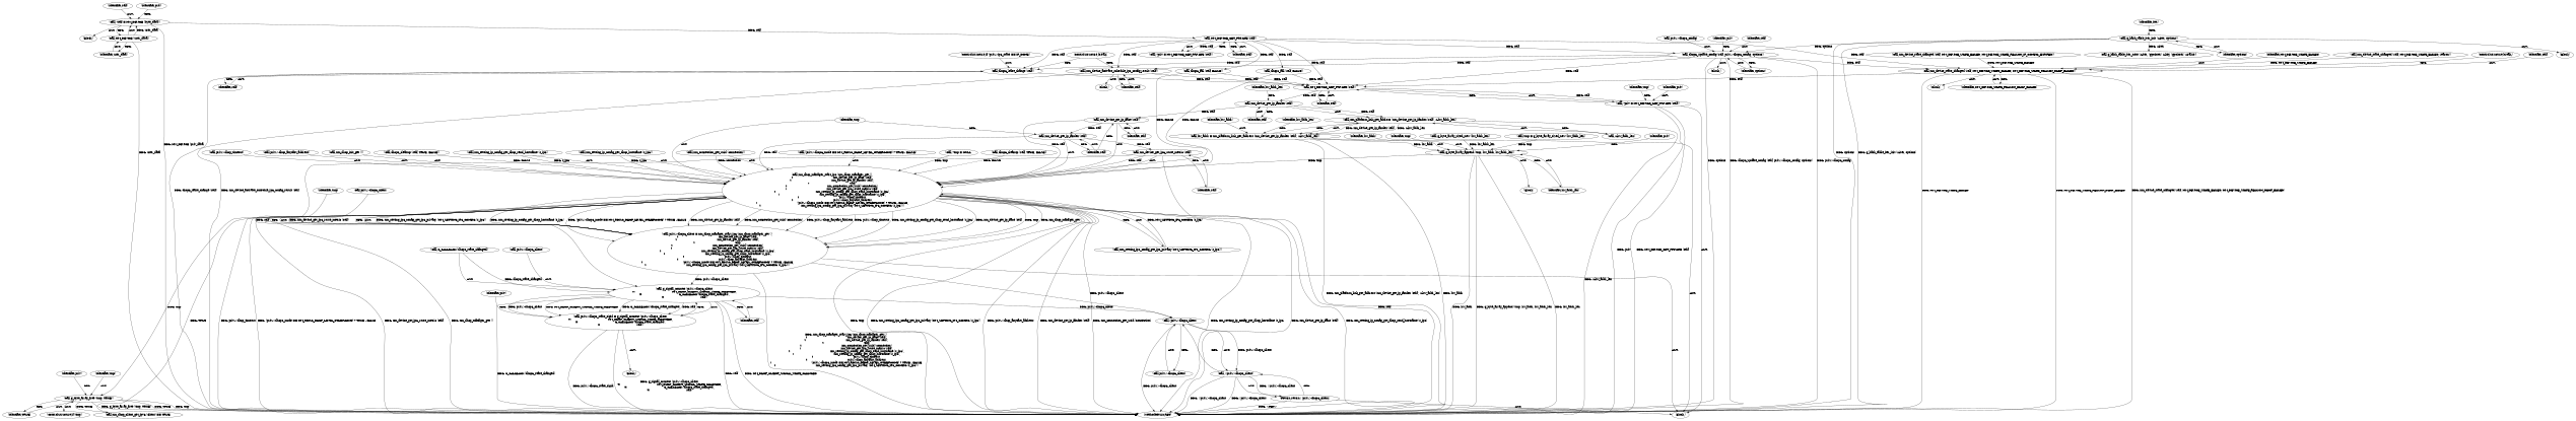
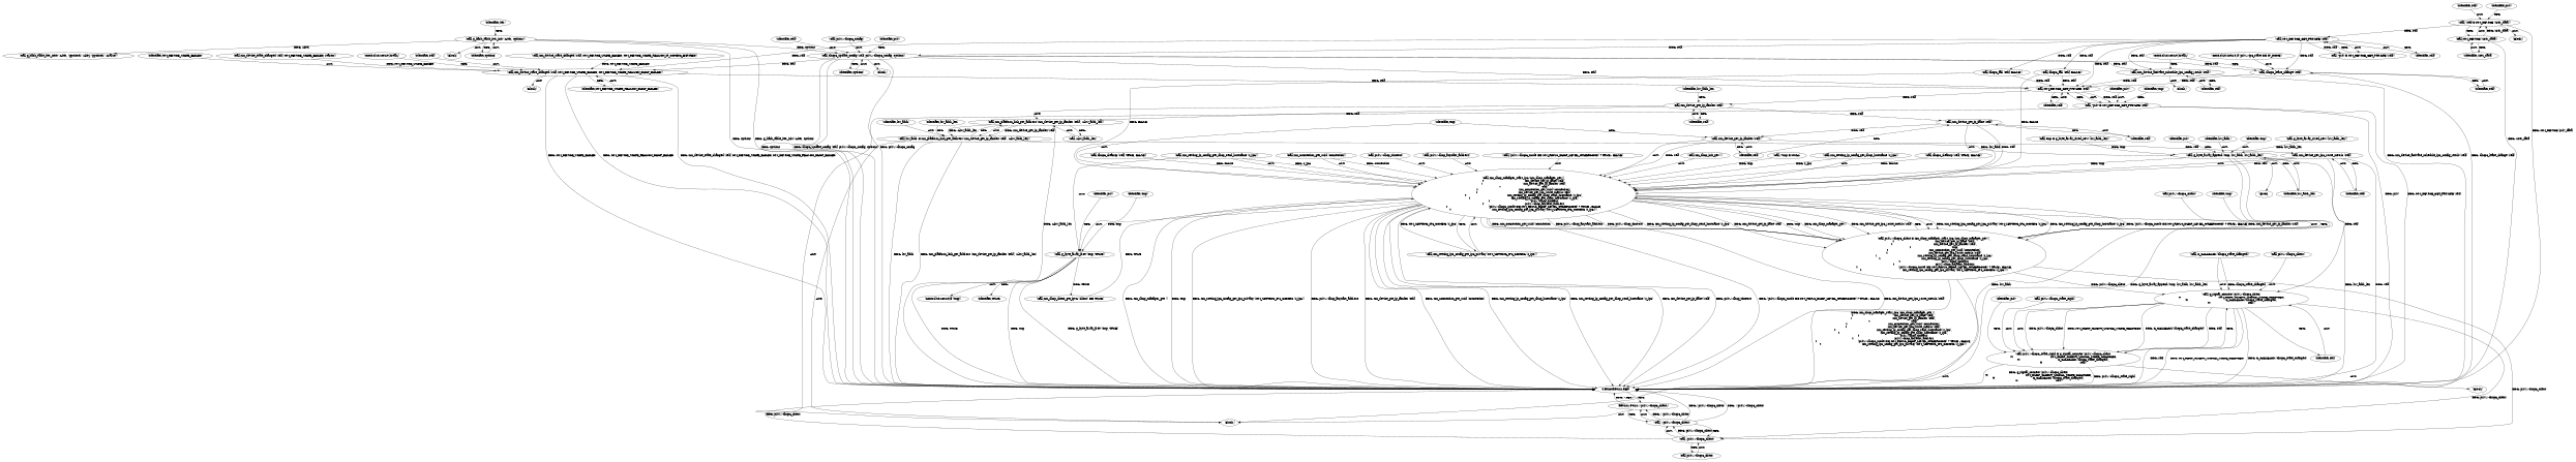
  digraph {
    n1 [label="(Call,dhcp6_update_config (self, priv->dhcp6_config, options))"]
    n2 [label="(Call,nm_device_state_changed (self, NM_DEVICE_STATE_FAILED, NM_DEVICE_STATE_REASON_DHCP_FAILED))"]
    n3 [label="(Call,NM_DEVICE_GET_PRIVATE (self))"]
    n4 [label="(Call,nm_device_activate_schedule_ip6_config_result (self))"]
    n5 [label="(Call,dhcp6_lease_change (self))"]
    n6 [label="(Identifier,options)"]
    n7 [label="(Block,)"]
    n8 [label="(MethodReturn,RET)"]
    n9 [label="(Block,)"]
    n10 [label="(Identifier,NM_DEVICE_STATE_REASON_DHCP_FAILED)"]
    n11 [label="(Call,*priv = NM_DEVICE_GET_PRIVATE (self))"]
    n12 [label="(Call,nm_device_get_ip_ifindex (self))"]
    n13 [label="(Identifier,self)"]
    n14 [label="(Identifier,self)"]
    n15 [label="(Block,)"]
    n16 [label="(Identifier,self)"]
    n17 [label="(Return,return !!priv->dhcp6_client;)"]
    n18 [label="(Call,NM_DEVICE_GET_PRIVATE (self))"]
    n19 [label="(Call,dhcp6_fail (self, FALSE))"]
    n20 [label="(Call,dhcp6_fail (self, FALSE))"]
    n21 [label="(Call,*priv = NM_DEVICE_GET_PRIVATE (self))"]
    n22 [label="(Identifier,self)"]
    n23 [label="(Call,nm_dhcp_manager_start_ip6 (nm_dhcp_manager_get (),\n\t                                                nm_device_get_ip_iface (self),\n\t                                                nm_device_get_ip_ifindex (self),\n\t                                                tmp,\n\t                                                nm_connection_get_uuid (connection),\n\t                                                nm_device_get_ip6_route_metric (self),\n\t                                                nm_setting_ip_config_get_dhcp_send_hostname (s_ip6),\n\t                                                nm_setting_ip_config_get_dhcp_hostname (s_ip6),\n\t                                                priv->dhcp_timeout,\n\t                                                priv->dhcp_anycast_address,\n\t                                                (priv->dhcp6_mode == NM_RDISC_DHCP_LEVEL_OTHERCONF) ? TRUE : FALSE,\n\t                                                nm_setting_ip6_config_get_ip6_privacy (NM_SETTING_IP6_CONFIG (s_ip6))))"]
-   n24 [label="(Call,*self = NM_DEVICE (byte_data))"]
+   n24 [label="(Call,*self = NM_DEVICE (user_data))"]
    n25 [label="(Call,NM_DEVICE (user_data))"]
    n26 [label="(Block,)"]
    n27 [label="(Identifier,user_data)"]
    n28 [label="(Call,g_hash_table_iter_init (&iter, options))"]
    n29 [label="(Call,g_hash_table_iter_next (&iter, (gpointer) &key, (gpointer) &value))"]
    n30 [label="(Block,)"]
    n31 [label="(Identifier,options)"]
    n32 [label="(Block,)"]
    n33 [label="(Call,nm_platform_link_get_address (nm_device_get_ip_ifindex (self), &hw_addr_len))"]
    n34 [label="(Call,nm_device_get_ip_iface (self))"]
    n35 [label="(Identifier,self)"]
    n36 [label="(Call,hw_addr = nm_platform_link_get_address (nm_device_get_ip_ifindex (self), &hw_addr_len))"]
    n37 [label="(Call,&hw_addr_len)"]
    n38 [label="(Call,nm_device_get_ip_ifindex (self))"]
    n39 [label="(Identifier,self)"]
    n40 [label="(Call,g_byte_array_append (tmp, hw_addr, hw_addr_len))"]
    n41 [label="(Block,)"]
    n42 [label="(Identifier,hw_addr_len)"]
    n43 [label="(Call,priv->dhcp6_client = nm_dhcp_manager_start_ip6 (nm_dhcp_manager_get (),\n\t                                                nm_device_get_ip_iface (self),\n\t                                                nm_device_get_ip_ifindex (self),\n\t                                                tmp,\n\t                                                nm_connection_get_uuid (connection),\n\t                                                nm_device_get_ip6_route_metric (self),\n\t                                                nm_setting_ip_config_get_dhcp_send_hostname (s_ip6),\n\t                                                nm_setting_ip_config_get_dhcp_hostname (s_ip6),\n\t                                                priv->dhcp_timeout,\n\t                                                priv->dhcp_anycast_address,\n\t                                                (priv->dhcp6_mode == NM_RDISC_DHCP_LEVEL_OTHERCONF) ? TRUE : FALSE,\n\t                                                nm_setting_ip6_config_get_ip6_privacy (NM_SETTING_IP6_CONFIG (s_ip6))))"]
    n44 [label="(Call,g_byte_array_free (tmp, TRUE))"]
    n45 [label="(Call,nm_setting_ip6_config_get_ip6_privacy (NM_SETTING_IP6_CONFIG (s_ip6)))"]
    n46 [label="(Call,g_signal_connect (priv->dhcp6_client,\n\t\t                                            NM_DHCP_CLIENT_SIGNAL_STATE_CHANGED,\n\t\t                                            G_CALLBACK (dhcp6_state_changed),\n\t\t                                            self))"]
    n47 [label="(Call,!priv->dhcp6_client)"]
    n48 [label="(Identifier,TRUE)"]
    n49 [label="(ControlStructure,if (tmp))"]
    n50 [label="(Call,nm_dhcp_client_get_ipv6 (client) == TRUE)"]
    n51 [label="(Call,priv->dhcp6_state_sigid = g_signal_connect (priv->dhcp6_client,\n\t\t                                            NM_DHCP_CLIENT_SIGNAL_STATE_CHANGED,\n\t\t                                            G_CALLBACK (dhcp6_state_changed),\n\t\t                                            self))"]
    n52 [label="(Identifier,self)"]
    n53 [label="(Call,!!priv->dhcp6_client)"]
    n54 [label="(Call,priv->dhcp6_client)"]
    n55 [label="(Block,)"]
    n56 [label="(Call,nm_device_get_ip6_route_metric (self))"]
    n57 [label="(Identifier,self)"]
    n58 [label="(Identifier,self)"]
    n59 [label="(ControlStructure,if (priv->ip6_state == IP_DONE))"]
    n60 [label="(Call,nm_dhcp_init_get ())"]
    n61 [label="(Call,tmp = g_byte_array_sized_new (hw_addr_len))"]
    n62 [label="(Identifier,NM_DEVICE_STATE_FAILED)"]
    n63 [label="(Identifier,priv)"]
    n64 [label="(Identifier,hw_addr_len)"]
    n65 [label="(Call,dhcp6_cleanup (self, TRUE, FALSE))"]
    n66 [label="(Call,nm_setting_ip_config_get_dhcp_send_hostname (s_ip6))"]
    n67 [label="(Identifier,self)"]
    n68 [label="(Identifier,hw_addr)"]
    n69 [label="(Call,priv->dhcp6_config)"]
    n70 [label="(Call,priv->dhcp6_client)"]
    n71 [label="(ControlStructure,break;)"]
+   n72 [label="(Call,priv->dhcp6_state_sigid)"]
    n73 [label="(Call,nm_connection_get_uuid (connection))"]
    n74 [label="(Identifier,iter)"]
    n75 [label="(Identifier,priv)"]
    n76 [label="(Call,priv->dhcp_timeout)"]
    n77 [label="(Call,priv->dhcp_anycast_address)"]
    n78 [label="(Call,priv->dhcp6_client)"]
    n79 [label="(Identifier,tmp)"]
    n80 [label="(Call,nm_device_state_changed (self, NM_DEVICE_STATE_FAILED, reason))"]
    n81 [label="(Call,(priv->dhcp6_mode == NM_RDISC_DHCP_LEVEL_OTHERCONF) ? TRUE : FALSE)"]
    n82 [label="(Identifier,tmp)"]
    n83 [label="(Identifier,priv)"]
    n84 [label="(Identifier,tmp)"]
    n85 [label="(Call,*tmp = NULL)"]
    n86 [label="(ControlStructure,break;)"]
    n87 [label="(Identifier,priv)"]
    n88 [label="(Identifier,hw_addr)"]
    n89 [label="(Identifier,priv)"]
    n90 [label="(Identifier,tmp)"]
    n91 [label="(Identifier,self)"]
    n92 [label="(Call,nm_setting_ip_config_get_dhcp_hostname (s_ip6))"]
    n93 [label="(Identifier,priv)"]
    n94 [label="(Call,g_byte_array_sized_new (hw_addr_len))"]
    n95 [label="(Identifier,hw_addr_len)"]
    n96 [label="(Call,dhcp6_cleanup (self, TRUE, FALSE))"]
    n97 [label="(Identifier,self)"]
    n98 [label="(Identifier,tmp)"]
    n99 [label="(Call,nm_device_state_changed (self, NM_DEVICE_STATE_FAILED, NM_DEVICE_STATE_REASON_IP_CONFIG_EXPIRED))"]
    n100 [label="(Call,G_CALLBACK (dhcp6_state_changed))"]
    n1 -> n2 [label="DDG: self"]
    n1 -> n3 [label="DDG: self"]
    n1 -> n4 [label="DDG: self"]
    n1 -> n5 [label="DDG: self"]
    n1 -> n6 [label="CFG: "]
    n1 -> n7 [label="AST: "]
    n1 -> n8 [label="DDG: options"]
    n1 -> n8 [label="DDG: dhcp6_update_config (self, priv->dhcp6_config, options)"]
    n1 -> n8 [label="DDG: priv->dhcp6_config"]
    n2 -> n3 [label="DDG: self"]
    n2 -> n8 [label="DDG: NM_DEVICE_STATE_FAILED"]
    n2 -> n8 [label="DDG: NM_DEVICE_STATE_REASON_DHCP_FAILED"]
    n2 -> n8 [label="DDG: nm_device_state_changed (self, NM_DEVICE_STATE_FAILED, NM_DEVICE_STATE_REASON_DHCP_FAILED)"]
    n2 -> n9 [label="AST: "]
    n2 -> n10 [label="CFG: "]
    n3 -> n11 [label="AST: "]
    n3 -> n11 [label="DDG: self"]
    n3 -> n12 [label="DDG: self"]
    n3 -> n13 [label="CFG: "]
    n4 -> n3 [label="DDG: self"]
    n4 -> n8 [label="DDG: nm_device_activate_schedule_ip6_config_result (self)"]
    n4 -> n14 [label="CFG: "]
    n4 -> n15 [label="AST: "]
    n5 -> n3 [label="DDG: self"]
    n5 -> n8 [label="DDG: dhcp6_lease_change (self)"]
    n5 -> n16 [label="CFG: "]
    n6 -> n1 [label="AST: "]
+   n8 -> n17 [label="CFG: "]
    n10 -> n2 [label="AST: "]
    n11 -> n3 [label="CFG: "]
    n11 -> n8 [label="DDG: priv"]
    n11 -> n8 [label="DDG: NM_DEVICE_GET_PRIVATE (self)"]
    n11 -> n32 [label="AST: "]
    n12 -> n33 [label="AST: "]
    n12 -> n33 [label="DDG: self"]
    n12 -> n34 [label="DDG: self"]
    n12 -> n35 [label="CFG: "]
    n13 -> n3 [label="AST: "]
    n14 -> n4 [label="AST: "]
    n16 -> n5 [label="AST: "]
    n17 -> n8 [label="DDG: <RET>"]
    n17 -> n32 [label="AST: "]
    n17 -> n53 [label="CFG: "]
    n18 -> n1 [label="DDG: self"]
    n18 -> n2 [label="DDG: self"]
    n18 -> n3 [label="DDG: self"]
    n18 -> n4 [label="DDG: self"]
    n18 -> n5 [label="DDG: self"]
    n18 -> n19 [label="DDG: self"]
    n18 -> n20 [label="DDG: self"]
    n18 -> n21 [label="AST: "]
    n18 -> n21 [label="DDG: self"]
    n18 -> n22 [label="CFG: "]
    n19 -> n3 [label="DDG: self"]
    n19 -> n23 [label="DDG: FALSE"]
    n20 -> n3 [label="DDG: self"]
    n20 -> n23 [label="DDG: FALSE"]
    n21 -> n18 [label="CFG: "]
    n22 -> n18 [label="AST: "]
    n23 -> n8 [label="DDG: nm_device_get_ip_iface (self)"]
    n23 -> n8 [label="DDG: priv->dhcp_timeout"]
    n23 -> n8 [label="DDG: (priv->dhcp6_mode == NM_RDISC_DHCP_LEVEL_OTHERCONF) ? TRUE : FALSE"]
    n23 -> n8 [label="DDG: nm_device_get_ip6_route_metric (self)"]
    n23 -> n8 [label="DDG: nm_dhcp_manager_get ()"]
    n23 -> n8 [label="DDG: tmp"]
    n23 -> n8 [label="DDG: nm_setting_ip6_config_get_ip6_privacy (NM_SETTING_IP6_CONFIG (s_ip6))"]
    n23 -> n8 [label="DDG: priv->dhcp_anycast_address"]
    n23 -> n8 [label="DDG: nm_device_get_ip_ifindex (self)"]
    n23 -> n8 [label="DDG: nm_connection_get_uuid (connection)"]
    n23 -> n8 [label="DDG: nm_setting_ip_config_get_dhcp_hostname (s_ip6)"]
    n23 -> n8 [label="DDG: nm_setting_ip_config_get_dhcp_send_hostname (s_ip6)"]
    n23 -> n43 [label="AST: "]
    n23 -> n43 [label="DDG: nm_setting_ip6_config_get_ip6_privacy (NM_SETTING_IP6_CONFIG (s_ip6))"]
    n23 -> n43 [label="DDG: nm_setting_ip_config_get_dhcp_hostname (s_ip6)"]
    n23 -> n43 [label="DDG: (priv->dhcp6_mode == NM_RDISC_DHCP_LEVEL_OTHERCONF) ? TRUE : FALSE"]
    n23 -> n43 [label="DDG: nm_device_get_ip_ifindex (self)"]
    n23 -> n43 [label="DDG: nm_connection_get_uuid (connection)"]
    n23 -> n43 [label="DDG: priv->dhcp_anycast_address"]
    n23 -> n43 [label="DDG: priv->dhcp_timeout"]
    n23 -> n43 [label="DDG: nm_setting_ip_config_get_dhcp_send_hostname (s_ip6)"]
    n23 -> n43 [label="DDG: nm_device_get_ip_iface (self)"]
    n23 -> n43 [label="DDG: tmp"]
    n23 -> n43 [label="DDG: nm_dhcp_manager_get ()"]
    n23 -> n43 [label="DDG: nm_device_get_ip6_route_metric (self)"]
    n23 -> n44 [label="DDG: tmp"]
    n23 -> n45 [label="CFG: "]
    n24 -> n8 [label="DDG: NM_DEVICE (priv_data)"]
    n24 -> n18 [label="DDG: self"]
    n24 -> n25 [label="CFG: "]
    n24 -> n26 [label="AST: "]
    n25 -> n8 [label="DDG: user_data"]
    n25 -> n24 [label="AST: "]
    n25 -> n24 [label="DDG: user_data"]
    n25 -> n27 [label="CFG: "]
    n27 -> n25 [label="AST: "]
    n28 -> n1 [label="DDG: options"]
    n28 -> n8 [label="DDG: options"]
    n28 -> n8 [label="DDG: g_hash_table_iter_init (&iter, options)"]
    n28 -> n29 [label="DDG: &iter"]
    n28 -> n30 [label="AST: "]
    n28 -> n31 [label="CFG: "]
    n31 -> n28 [label="AST: "]
    n33 -> n8 [label="DDG: &hw_addr_len"]
    n33 -> n36 [label="AST: "]
    n33 -> n36 [label="DDG: nm_device_get_ip_ifindex (self)"]
    n33 -> n36 [label="DDG: &hw_addr_len"]
    n33 -> n37 [label="CFG: "]
    n34 -> n23 [label="AST: "]
    n34 -> n23 [label="DDG: self"]
    n34 -> n38 [label="DDG: self"]
    n34 -> n39 [label="CFG: "]
    n35 -> n12 [label="AST: "]
    n36 -> n8 [label="DDG: hw_addr"]
    n36 -> n8 [label="DDG: nm_platform_link_get_address (nm_device_get_ip_ifindex (self), &hw_addr_len)"]
    n36 -> n32 [label="AST: "]
    n36 -> n33 [label="CFG: "]
    n36 -> n40 [label="DDG: hw_addr"]
    n37 -> n33 [label="AST: "]
    n38 -> n23 [label="AST: "]
    n38 -> n23 [label="DDG: self"]
    n38 -> n56 [label="DDG: self"]
    n38 -> n57 [label="CFG: "]
    n39 -> n34 [label="AST: "]
    n40 -> n8 [label="DDG: hw_addr_len"]
    n40 -> n8 [label="DDG: hw_addr"]
    n40 -> n8 [label="DDG: g_byte_array_append (tmp, hw_addr, hw_addr_len)"]
    n40 -> n23 [label="DDG: tmp"]
    n40 -> n41 [label="AST: "]
    n40 -> n42 [label="CFG: "]
    n42 -> n40 [label="AST: "]
    n43 -> n8 [label="DDG: nm_dhcp_manager_start_ip6 (nm_dhcp_manager_get (),\n\t                                                nm_device_get_ip_iface (self),\n\t                                                nm_device_get_ip_ifindex (self),\n\t                                                tmp,\n\t                                                nm_connection_get_uuid (connection),\n\t                                                nm_device_get_ip6_route_metric (self),\n\t                                                nm_setting_ip_config_get_dhcp_send_hostname (s_ip6),\n\t                                                nm_setting_ip_config_get_dhcp_hostname (s_ip6),\n\t                                                priv->dhcp_timeout,\n\t                                                priv->dhcp_anycast_address,\n\t                                                (priv->dhcp6_mode == NM_RDISC_DHCP_LEVEL_OTHERCONF) ? TRUE : FALSE,\n\t                                                nm_setting_ip6_config_get_ip6_privacy (NM_SETTING_IP6_CONFIG (s_ip6)))"]
    n43 -> n23 [label="CFG: "]
    n43 -> n32 [label="AST: "]
    n43 -> n46 [label="DDG: priv->dhcp6_client"]
    n43 -> n47 [label="DDG: priv->dhcp6_client"]
    n44 -> n8 [label="DDG: tmp"]
    n44 -> n8 [label="DDG: g_byte_array_free (tmp, TRUE)"]
    n44 -> n8 [label="DDG: TRUE"]
    n44 -> n48 [label="CFG: "]
    n44 -> n49 [label="AST: "]
    n44 -> n50 [label="DDG: TRUE"]
    n45 -> n23 [label="AST: "]
    n45 -> n23 [label="DDG: NM_SETTING_IP6_CONFIG (s_ip6)"]
    n46 -> n8 [label="DDG: self"]
    n46 -> n8 [label="DDG: NM_DHCP_CLIENT_SIGNAL_STATE_CHANGED"]
    n46 -> n8 [label="DDG: G_CALLBACK (dhcp6_state_changed)"]
    n46 -> n47 [label="DDG: priv->dhcp6_client"]
    n46 -> n51 [label="AST: "]
    n46 -> n51 [label="DDG: priv->dhcp6_client"]
    n46 -> n51 [label="DDG: NM_DHCP_CLIENT_SIGNAL_STATE_CHANGED"]
    n46 -> n51 [label="DDG: G_CALLBACK (dhcp6_state_changed)"]
    n46 -> n51 [label="DDG: self"]
    n46 -> n52 [label="CFG: "]
    n47 -> n8 [label="DDG: priv->dhcp6_client"]
    n47 -> n53 [label="AST: "]
    n47 -> n53 [label="DDG: priv->dhcp6_client"]
    n47 -> n54 [label="CFG: "]
-   n48 -> n44 [label="AST: "]
+   n66 -> n44 [label="AST: "]
    n50 -> n23 [label="DDG: TRUE"]
    n51 -> n8 [label="DDG: g_signal_connect (priv->dhcp6_client,\n\t\t                                            NM_DHCP_CLIENT_SIGNAL_STATE_CHANGED,\n\t\t                                            G_CALLBACK (dhcp6_state_changed),\n\t\t                                            self)"]
    n51 -> n8 [label="DDG: priv->dhcp6_state_sigid"]
    n51 -> n46 [label="CFG: "]
    n51 -> n55 [label="AST: "]
    n52 -> n46 [label="AST: "]
    n53 -> n8 [label="DDG: !priv->dhcp6_client"]
    n53 -> n8 [label="DDG: !!priv->dhcp6_client"]
    n53 -> n17 [label="AST: "]
    n53 -> n17 [label="DDG: !!priv->dhcp6_client"]
    n53 -> n47 [label="CFG: "]
    n54 -> n47 [label="AST: "]
    n56 -> n8 [label="DDG: self"]
    n56 -> n23 [label="AST: "]
    n56 -> n23 [label="DDG: self"]
    n56 -> n46 [label="DDG: self"]
    n56 -> n58 [label="CFG: "]
    n57 -> n34 [label="CFG: "]
    n57 -> n38 [label="AST: "]
    n58 -> n56 [label="AST: "]
    n59 -> n5 [label="AST: "]
    n60 -> n23 [label="AST: "]
    n61 -> n40 [label="DDG: tmp"]
    n62 -> n2 [label="AST: "]
    n63 -> n40 [label="CFG: "]
    n64 -> n12 [label="CFG: "]
    n65 -> n23 [label="DDG: FALSE"]
    n66 -> n23 [label="AST: "]
    n66 -> n23 [label="DDG: s_ip6"]
    n67 -> n24 [label="AST: "]
    n68 -> n40 [label="AST: "]
    n69 -> n1 [label="AST: "]
    n70 -> n43 [label="AST: "]
    n71 -> n4 [label="CFG: "]
    n71 -> n5 [label="CFG: "]
+   n72 -> n51 [label="AST: "]
    n73 -> n23 [label="AST: "]
    n73 -> n23 [label="DDG: connection"]
    n74 -> n28 [label="CFG: "]
    n75 -> n1 [label="CFG: "]
    n76 -> n23 [label="AST: "]
    n77 -> n23 [label="AST: "]
    n78 -> n46 [label="AST: "]
    n79 -> n43 [label="CFG: "]
    n80 -> n2 [label="DDG: NM_DEVICE_STATE_FAILED"]
    n81 -> n23 [label="AST: "]
    n82 -> n23 [label="AST: "]
    n82 -> n38 [label="CFG: "]
    n83 -> n51 [label="CFG: "]
    n84 -> n40 [label="AST: "]
    n85 -> n23 [label="DDG: tmp"]
    n86 -> n2 [label="CFG: "]
    n87 -> n24 [label="CFG: "]
    n88 -> n36 [label="AST: "]
    n89 -> n11 [label="AST: "]
    n90 -> n11 [label="CFG: "]
    n91 -> n2 [label="AST: "]
    n92 -> n23 [label="AST: "]
    n92 -> n23 [label="DDG: s_ip6"]
    n93 -> n44 [label="CFG: "]
    n94 -> n40 [label="DDG: hw_addr_len"]
    n95 -> n36 [label="CFG: "]
    n96 -> n23 [label="DDG: FALSE"]
    n97 -> n1 [label="AST: "]
    n98 -> n44 [label="AST: "]
    n99 -> n2 [label="DDG: NM_DEVICE_STATE_FAILED"]
    n100 -> n46 [label="AST: "]
    n100 -> n46 [label="DDG: dhcp6_state_changed"]
  }
